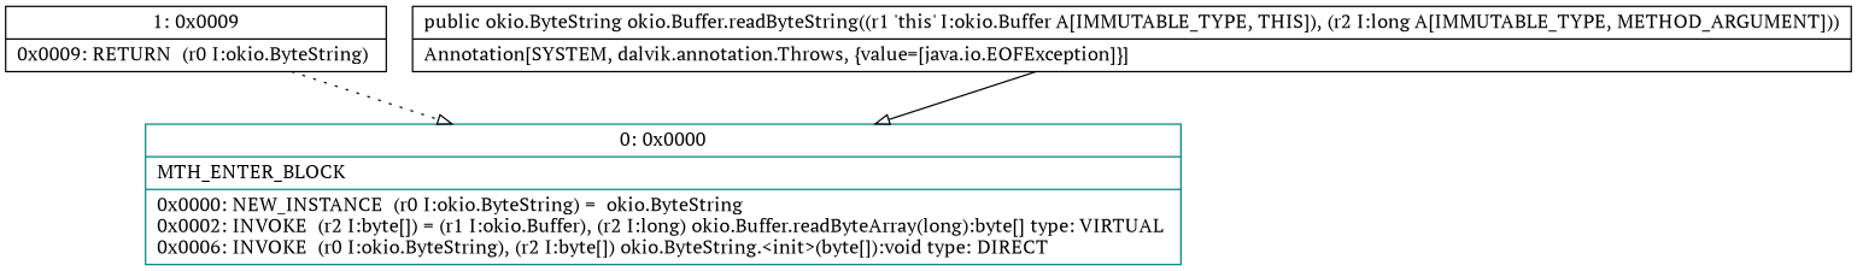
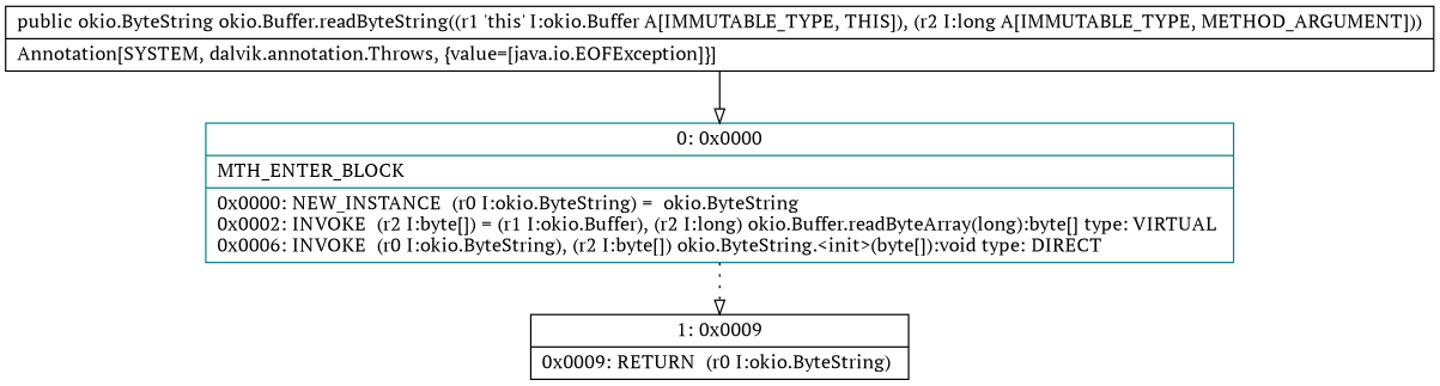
  digraph {
    fontname="PT Serif"
    node [shape=record color=black fontname="PT Serif"]
    edge [arrowhead=onormal fontname="PT Serif"]
    n1 [label="{0\:\ 0x0000|MTH_ENTER_BLOCK\l|0x0000: NEW_INSTANCE  (r0 I:okio.ByteString) =  okio.ByteString \l0x0002: INVOKE  (r2 I:byte[]) = (r1 I:okio.Buffer), (r2 I:long) okio.Buffer.readByteArray(long):byte[] type: VIRTUAL \l0x0006: INVOKE  (r0 I:okio.ByteString), (r2 I:byte[]) okio.ByteString.\<init\>(byte[]):void type: DIRECT \l}" color=teal]
    n2 [label="{1\:\ 0x0009|0x0009: RETURN  (r0 I:okio.ByteString) \l}"]
    n3 [label="{public okio.ByteString okio.Buffer.readByteString((r1 'this' I:okio.Buffer A[IMMUTABLE_TYPE, THIS]), (r2 I:long A[IMMUTABLE_TYPE, METHOD_ARGUMENT]))  | Annotation[SYSTEM, dalvik.annotation.Throws, \{value=[java.io.EOFException]\}]\l}"]
-   n2 -> n1 [style=dotted]
+   n1 -> n2 [style=dotted]
    n3 -> n1 [style=solid]
  }
